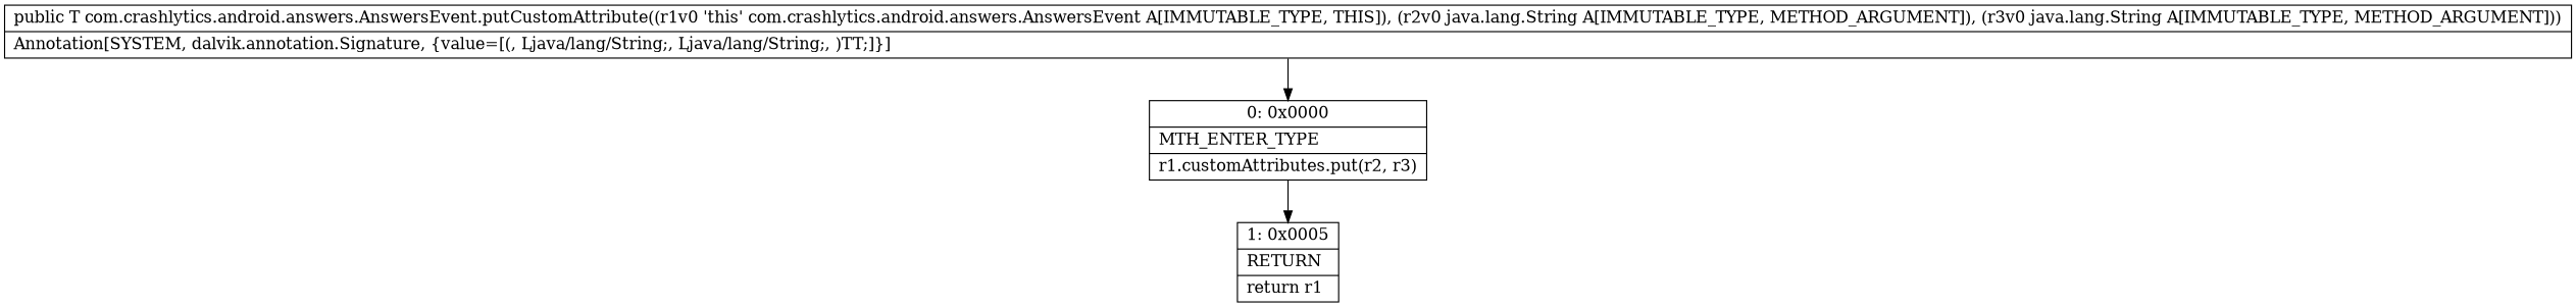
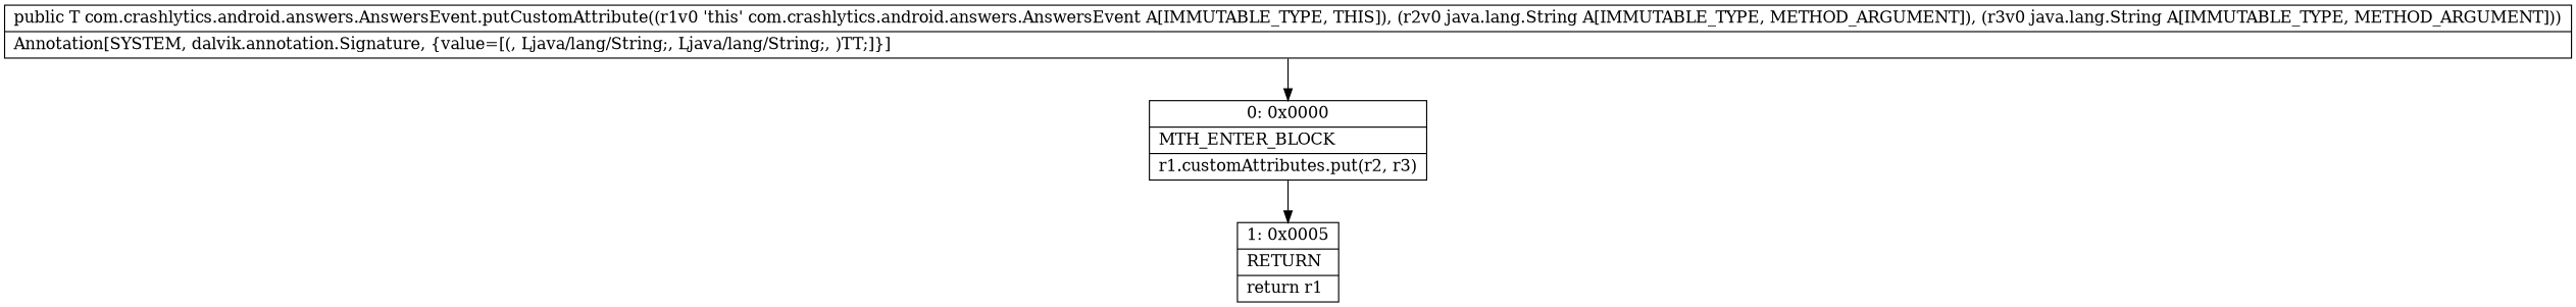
  digraph {
    node [shape=record]
-   n1 [label="{0\:\ 0x0000|MTH_ENTER_TYPE\l|r1.customAttributes.put(r2, r3)\l}"]
+   n1 [label="{0\:\ 0x0000|MTH_ENTER_BLOCK\l|r1.customAttributes.put(r2, r3)\l}"]
    n2 [label="{1\:\ 0x0005|RETURN\l|return r1\l}"]
    n3 [label="{public T com.crashlytics.android.answers.AnswersEvent.putCustomAttribute((r1v0 'this' com.crashlytics.android.answers.AnswersEvent A[IMMUTABLE_TYPE, THIS]), (r2v0 java.lang.String A[IMMUTABLE_TYPE, METHOD_ARGUMENT]), (r3v0 java.lang.String A[IMMUTABLE_TYPE, METHOD_ARGUMENT]))  | Annotation[SYSTEM, dalvik.annotation.Signature, \{value=[(, Ljava\/lang\/String;, Ljava\/lang\/String;, )TT;]\}]\l}"]
    n1 -> n2
    n3 -> n1
  }
